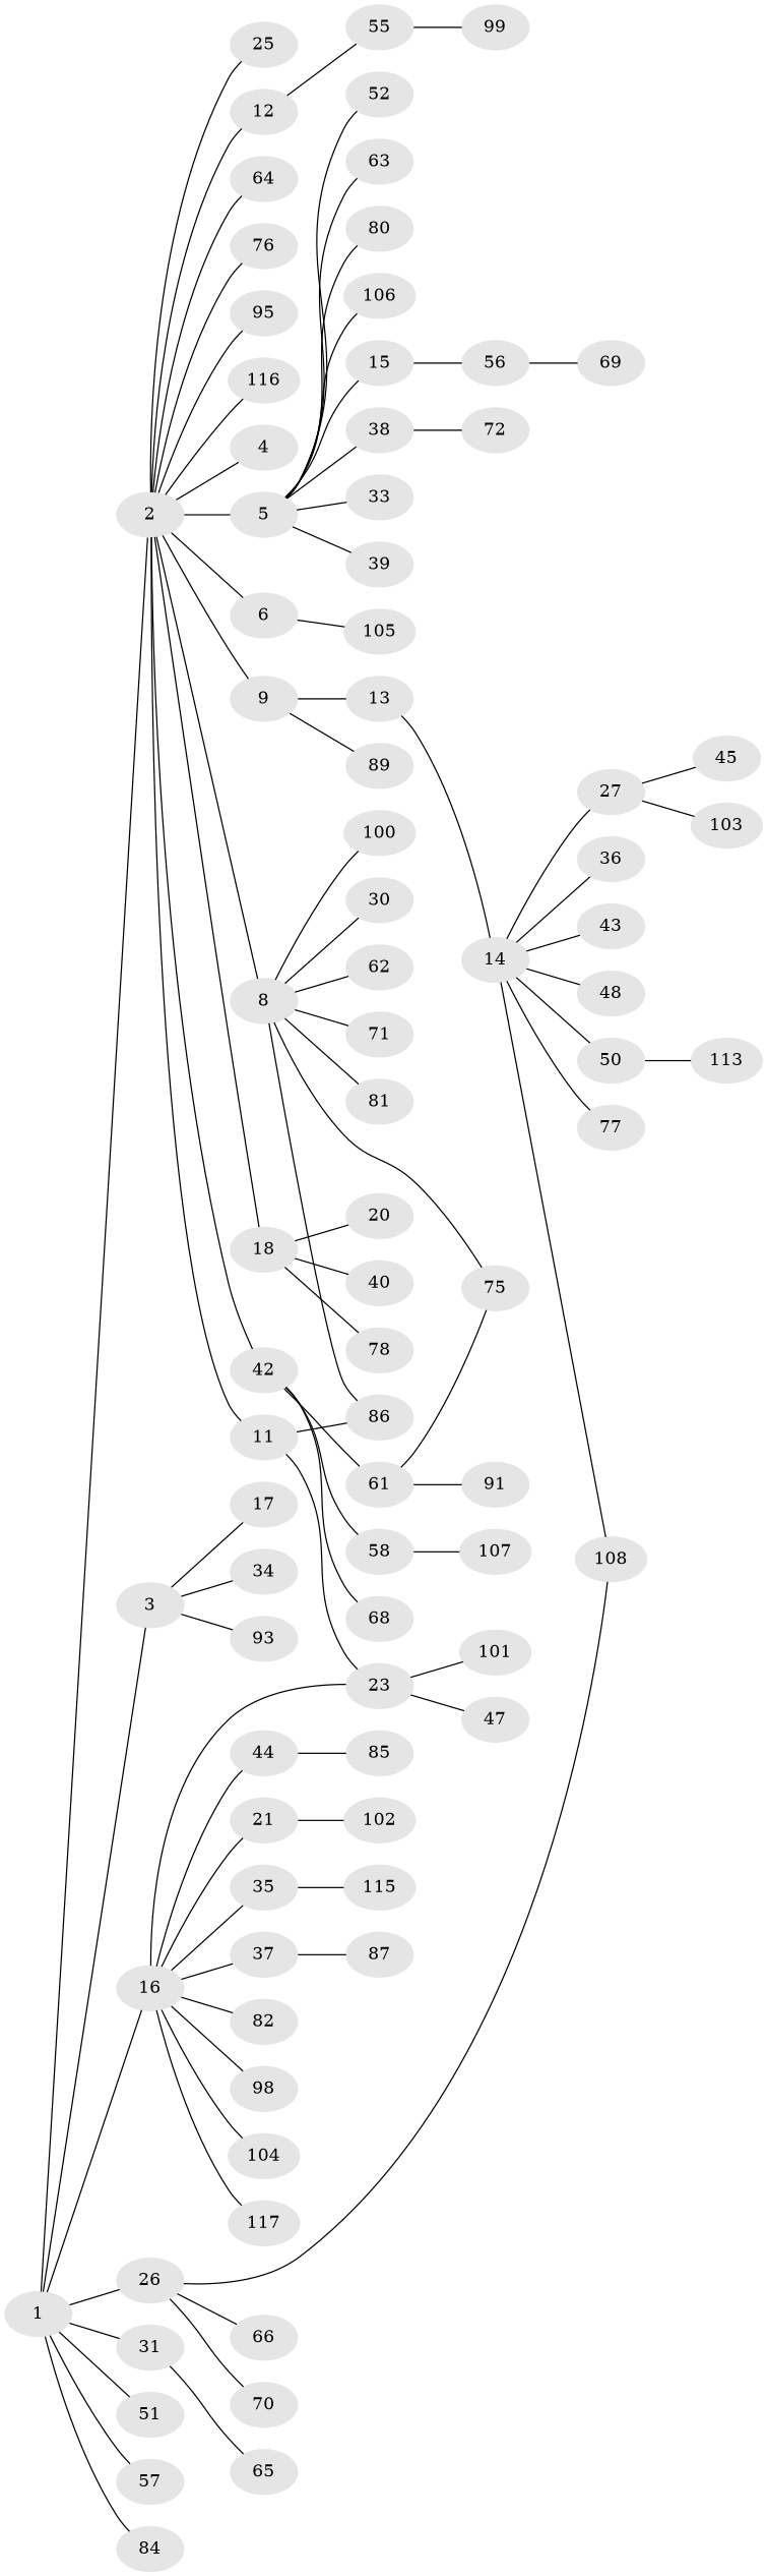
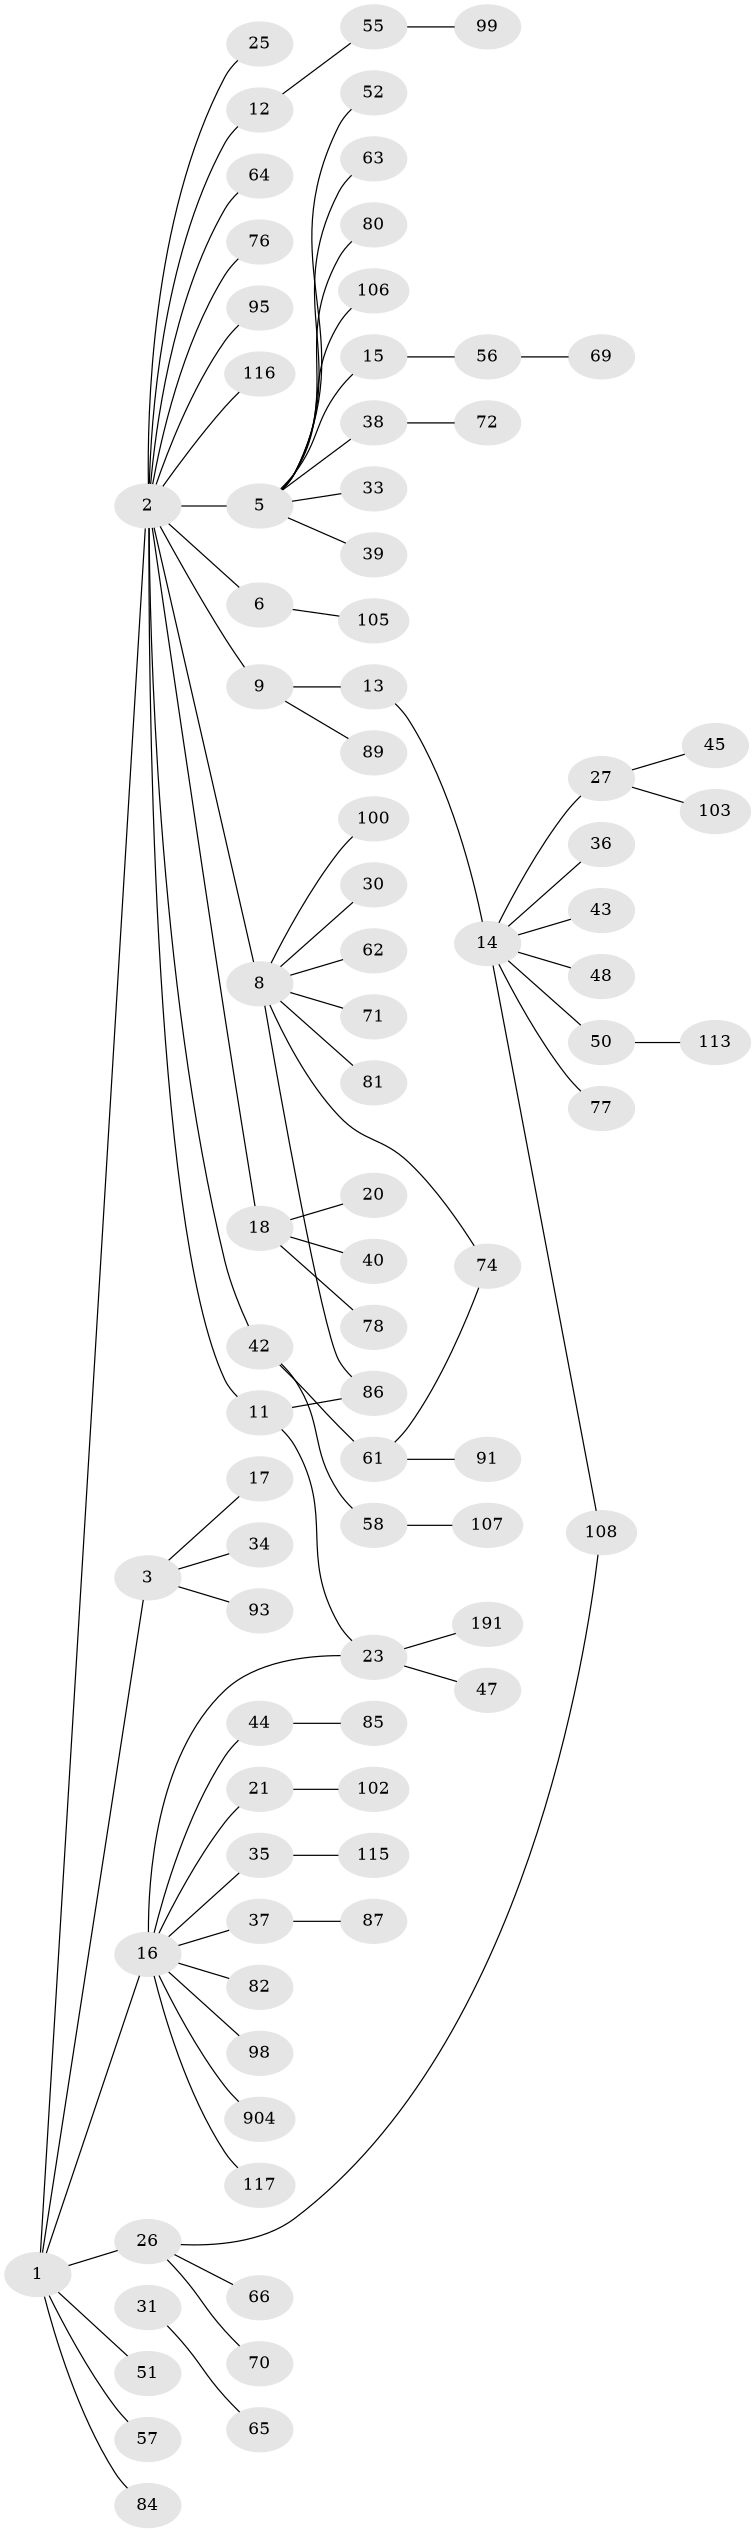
  graph {
    rankdir=LR
    node [color=gray90 style=filled]
    1 [super="+92"]
    2 [super="+59"]
    3 [super="+112"]
    16 [super="+75"]
    26 [super="+28"]
    31 [super="+83"]
    51
    57
    84
-   4
    5 [super="+29"]
    6 [super="+38"]
    8 [super="+10"]
    9 [super="+110"]
    11 [super="+19"]
    12 [super="+41"]
    18 [super="+79"]
    25 [super="+60"]
    42 [super="+88"]
    64
    76
    95
    116
    17
    34
    93
    23 [super="+49"]
    21 [super="+24"]
    35
    37
    44 [super="+67"]
    82
    98
-   104
+   104 [label=904]
    117
    108
    66
    70
    65
    15 [super="+109"]
    n41 [label=38]
    33 [super="+73"]
    39
    52
    63
    80
    106 [super="+114"]
    105
    30
    62
    71
-   74 [label=75]
+   74
    81
    86
    100
    13 [super="+94"]
    89
    55
    20
    40
    78
    58 [super="+97"]
    61
-   68
    107
    56
    72
    14 [super="+54"]
    47 [super="+53"]
-   101
+   101 [label=191]
    99
    27 [super="+46"]
    36
    43
    48
    50 [super="+90"]
    77
    45
    103
    113
    69
    102
    115
    87 [super="+96"]
    85
    91 [super="+111"]
    1 -- 2
    1 -- 3
    1 -- 16
    1 -- 26
-   1 -- 31
    1 -- 51
    1 -- 57
    1 -- 84
-   2 -- 4
    2 -- 5
    2 -- 6
    2 -- 8
    2 -- 9
    2 -- 11
    2 -- 12
    2 -- 18
    2 -- 25
    2 -- 42
    2 -- 64
    2 -- 76
    2 -- 95
    2 -- 116
    3 -- 17
    3 -- 34
    3 -- 93
    16 -- 23
    16 -- 21
    16 -- 35
    16 -- 37
    16 -- 44
    16 -- 82
    16 -- 98
    16 -- 104
    16 -- 117
    26 -- 108
    26 -- 66
    26 -- 70
    31 -- 65
    5 -- 15
    5 -- n41
    5 -- 33
    5 -- 39
    5 -- 52
    5 -- 63
    5 -- 80
    5 -- 106
    6 -- 105
    8 -- 30
    8 -- 62
    8 -- 71
    8 -- 74
    8 -- 81
    8 -- 86
    8 -- 100
    9 -- 13
    9 -- 89
    11 -- 23
    11 -- 86
    12 -- 55
    18 -- 20
    18 -- 40
    18 -- 78
    42 -- 58
    42 -- 61
-   42 -- 68
    23 -- 47
    23 -- 101
    21 -- 102
    35 -- 115
    37 -- 87
    44 -- 85
    15 -- 56
    n41 -- 72
    13 -- 14
    55 -- 99
    58 -- 107
    61 -- 74
    61 -- 91
    56 -- 69
    14 -- 108
    14 -- 27
    14 -- 36
    14 -- 43
    14 -- 48
    14 -- 50
    14 -- 77
    27 -- 45
    27 -- 103
    50 -- 113
  }
